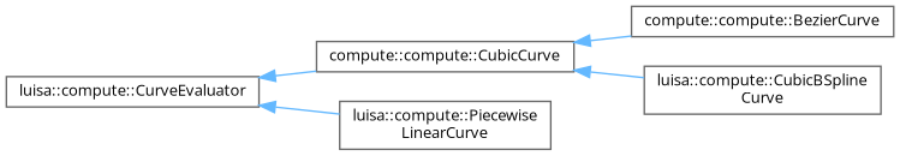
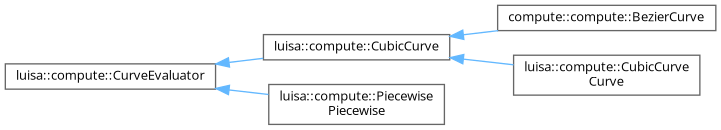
  digraph {
    fontname="Open Sans"
    rankdir=LR
    node [color=grey40 fillcolor=white fontname="Open Sans" fontsize=10 shape=box style=filled]
    edge [color=steelblue1 dir=back fontname="Open Sans" fontsize=10 labelfontname=Helvetica labelfontsize=10 style=solid]
    n1 [height=0.2 label="luisa::compute::CurveEvaluator" width=0.4]
-   n2 [height=0.2 label="compute::compute::CubicCurve" width=0.4]
-   n3 [height=0.2 label="luisa::compute::Piecewise\lLinearCurve" width=0.4]
+   n2 [height=0.2 label="luisa::compute::CubicCurve" width=0.4]
+   n3 [height=0.2 label="luisa::compute::Piecewise\lPiecewise" width=0.4]
    n4 [height=0.2 label="compute::compute::BezierCurve" width=0.4]
-   n5 [height=0.2 label="luisa::compute::CubicBSpline\lCurve" width=0.4]
+   n5 [height=0.2 label="luisa::compute::CubicCurve\lCurve" width=0.4]
    n1 -> n2
    n1 -> n3
    n2 -> n4
    n2 -> n5
  }
